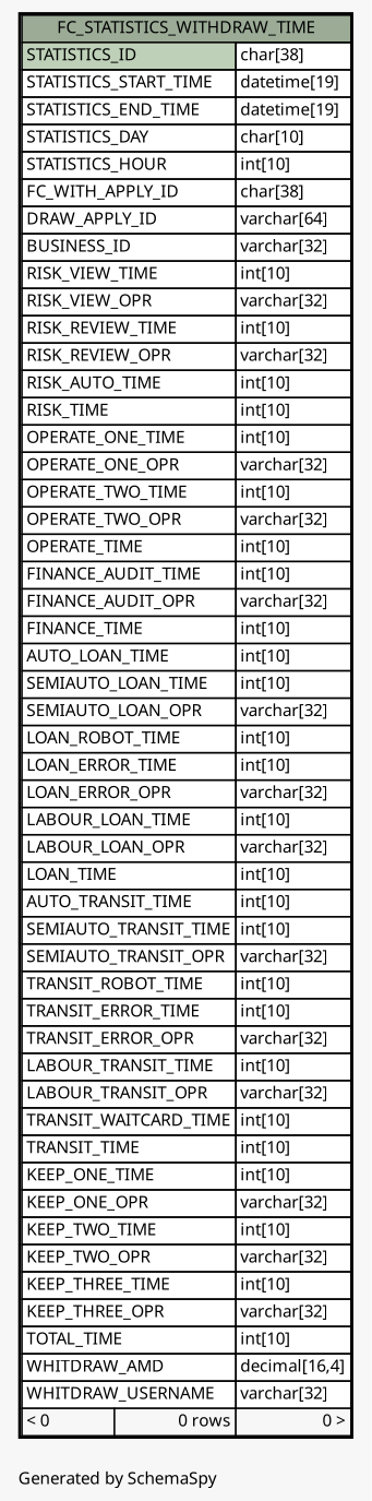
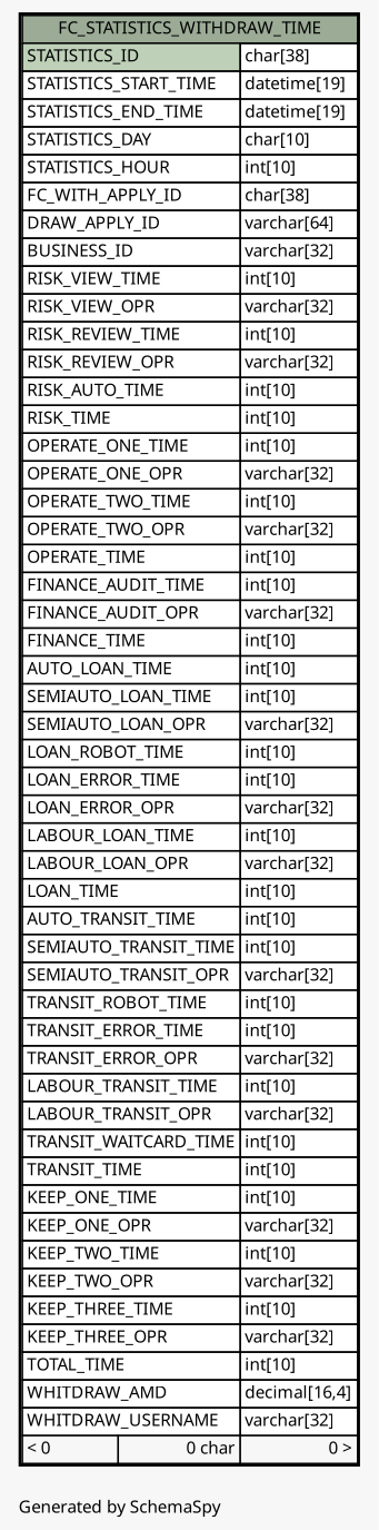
  digraph {
    bgcolor="#f7f7f7"
    fontname="Microsoft YaHei"
    fontsize=11
    label="\nGenerated by SchemaSpy"
    labeljust=l
    nodesep=0.18
    rankdir=RL
    ranksep=0.46
-   n1 [fontname="Microsoft YaHei" fontsize=11 label=<     <TABLE BORDER="2" CELLBORDER="1" CELLSPACING="0" BGCOLOR="#ffffff">       <TR><TD COLSPAN="3" BGCOLOR="#9bab96" ALIGN="CENTER">FC_STATISTICS_WITHDRAW_TIME</TD></TR>       <TR><TD PORT="STATISTICS_ID" COLSPAN="2" BGCOLOR="#bed1b8" ALIGN="LEFT">STATISTICS_ID</TD><TD PORT="STATISTICS_ID.type" ALIGN="LEFT">char[38]</TD></TR>       <TR><TD PORT="STATISTICS_START_TIME" COLSPAN="2" ALIGN="LEFT">STATISTICS_START_TIME</TD><TD PORT="STATISTICS_START_TIME.type" ALIGN="LEFT">datetime[19]</TD></TR>       <TR><TD PORT="STATISTICS_END_TIME" COLSPAN="2" ALIGN="LEFT">STATISTICS_END_TIME</TD><TD PORT="STATISTICS_END_TIME.type" ALIGN="LEFT">datetime[19]</TD></TR>       <TR><TD PORT="STATISTICS_DAY" COLSPAN="2" ALIGN="LEFT">STATISTICS_DAY</TD><TD PORT="STATISTICS_DAY.type" ALIGN="LEFT">char[10]</TD></TR>       <TR><TD PORT="STATISTICS_HOUR" COLSPAN="2" ALIGN="LEFT">STATISTICS_HOUR</TD><TD PORT="STATISTICS_HOUR.type" ALIGN="LEFT">int[10]</TD></TR>       <TR><TD PORT="FC_WITH_APPLY_ID" COLSPAN="2" ALIGN="LEFT">FC_WITH_APPLY_ID</TD><TD PORT="FC_WITH_APPLY_ID.type" ALIGN="LEFT">char[38]</TD></TR>       <TR><TD PORT="DRAW_APPLY_ID" COLSPAN="2" ALIGN="LEFT">DRAW_APPLY_ID</TD><TD PORT="DRAW_APPLY_ID.type" ALIGN="LEFT">varchar[64]</TD></TR>       <TR><TD PORT="BUSINESS_ID" COLSPAN="2" ALIGN="LEFT">BUSINESS_ID</TD><TD PORT="BUSINESS_ID.type" ALIGN="LEFT">varchar[32]</TD></TR>       <TR><TD PORT="RISK_VIEW_TIME" COLSPAN="2" ALIGN="LEFT">RISK_VIEW_TIME</TD><TD PORT="RISK_VIEW_TIME.type" ALIGN="LEFT">int[10]</TD></TR>       <TR><TD PORT="RISK_VIEW_OPR" COLSPAN="2" ALIGN="LEFT">RISK_VIEW_OPR</TD><TD PORT="RISK_VIEW_OPR.type" ALIGN="LEFT">varchar[32]</TD></TR>       <TR><TD PORT="RISK_REVIEW_TIME" COLSPAN="2" ALIGN="LEFT">RISK_REVIEW_TIME</TD><TD PORT="RISK_REVIEW_TIME.type" ALIGN="LEFT">int[10]</TD></TR>       <TR><TD PORT="RISK_REVIEW_OPR" COLSPAN="2" ALIGN="LEFT">RISK_REVIEW_OPR</TD><TD PORT="RISK_REVIEW_OPR.type" ALIGN="LEFT">varchar[32]</TD></TR>       <TR><TD PORT="RISK_AUTO_TIME" COLSPAN="2" ALIGN="LEFT">RISK_AUTO_TIME</TD><TD PORT="RISK_AUTO_TIME.type" ALIGN="LEFT">int[10]</TD></TR>       <TR><TD PORT="RISK_TIME" COLSPAN="2" ALIGN="LEFT">RISK_TIME</TD><TD PORT="RISK_TIME.type" ALIGN="LEFT">int[10]</TD></TR>       <TR><TD PORT="OPERATE_ONE_TIME" COLSPAN="2" ALIGN="LEFT">OPERATE_ONE_TIME</TD><TD PORT="OPERATE_ONE_TIME.type" ALIGN="LEFT">int[10]</TD></TR>       <TR><TD PORT="OPERATE_ONE_OPR" COLSPAN="2" ALIGN="LEFT">OPERATE_ONE_OPR</TD><TD PORT="OPERATE_ONE_OPR.type" ALIGN="LEFT">varchar[32]</TD></TR>       <TR><TD PORT="OPERATE_TWO_TIME" COLSPAN="2" ALIGN="LEFT">OPERATE_TWO_TIME</TD><TD PORT="OPERATE_TWO_TIME.type" ALIGN="LEFT">int[10]</TD></TR>       <TR><TD PORT="OPERATE_TWO_OPR" COLSPAN="2" ALIGN="LEFT">OPERATE_TWO_OPR</TD><TD PORT="OPERATE_TWO_OPR.type" ALIGN="LEFT">varchar[32]</TD></TR>       <TR><TD PORT="OPERATE_TIME" COLSPAN="2" ALIGN="LEFT">OPERATE_TIME</TD><TD PORT="OPERATE_TIME.type" ALIGN="LEFT">int[10]</TD></TR>       <TR><TD PORT="FINANCE_AUDIT_TIME" COLSPAN="2" ALIGN="LEFT">FINANCE_AUDIT_TIME</TD><TD PORT="FINANCE_AUDIT_TIME.type" ALIGN="LEFT">int[10]</TD></TR>       <TR><TD PORT="FINANCE_AUDIT_OPR" COLSPAN="2" ALIGN="LEFT">FINANCE_AUDIT_OPR</TD><TD PORT="FINANCE_AUDIT_OPR.type" ALIGN="LEFT">varchar[32]</TD></TR>       <TR><TD PORT="FINANCE_TIME" COLSPAN="2" ALIGN="LEFT">FINANCE_TIME</TD><TD PORT="FINANCE_TIME.type" ALIGN="LEFT">int[10]</TD></TR>       <TR><TD PORT="AUTO_LOAN_TIME" COLSPAN="2" ALIGN="LEFT">AUTO_LOAN_TIME</TD><TD PORT="AUTO_LOAN_TIME.type" ALIGN="LEFT">int[10]</TD></TR>       <TR><TD PORT="SEMIAUTO_LOAN_TIME" COLSPAN="2" ALIGN="LEFT">SEMIAUTO_LOAN_TIME</TD><TD PORT="SEMIAUTO_LOAN_TIME.type" ALIGN="LEFT">int[10]</TD></TR>       <TR><TD PORT="SEMIAUTO_LOAN_OPR" COLSPAN="2" ALIGN="LEFT">SEMIAUTO_LOAN_OPR</TD><TD PORT="SEMIAUTO_LOAN_OPR.type" ALIGN="LEFT">varchar[32]</TD></TR>       <TR><TD PORT="LOAN_ROBOT_TIME" COLSPAN="2" ALIGN="LEFT">LOAN_ROBOT_TIME</TD><TD PORT="LOAN_ROBOT_TIME.type" ALIGN="LEFT">int[10]</TD></TR>       <TR><TD PORT="LOAN_ERROR_TIME" COLSPAN="2" ALIGN="LEFT">LOAN_ERROR_TIME</TD><TD PORT="LOAN_ERROR_TIME.type" ALIGN="LEFT">int[10]</TD></TR>       <TR><TD PORT="LOAN_ERROR_OPR" COLSPAN="2" ALIGN="LEFT">LOAN_ERROR_OPR</TD><TD PORT="LOAN_ERROR_OPR.type" ALIGN="LEFT">varchar[32]</TD></TR>       <TR><TD PORT="LABOUR_LOAN_TIME" COLSPAN="2" ALIGN="LEFT">LABOUR_LOAN_TIME</TD><TD PORT="LABOUR_LOAN_TIME.type" ALIGN="LEFT">int[10]</TD></TR>       <TR><TD PORT="LABOUR_LOAN_OPR" COLSPAN="2" ALIGN="LEFT">LABOUR_LOAN_OPR</TD><TD PORT="LABOUR_LOAN_OPR.type" ALIGN="LEFT">varchar[32]</TD></TR>       <TR><TD PORT="LOAN_TIME" COLSPAN="2" ALIGN="LEFT">LOAN_TIME</TD><TD PORT="LOAN_TIME.type" ALIGN="LEFT">int[10]</TD></TR>       <TR><TD PORT="AUTO_TRANSIT_TIME" COLSPAN="2" ALIGN="LEFT">AUTO_TRANSIT_TIME</TD><TD PORT="AUTO_TRANSIT_TIME.type" ALIGN="LEFT">int[10]</TD></TR>       <TR><TD PORT="SEMIAUTO_TRANSIT_TIME" COLSPAN="2" ALIGN="LEFT">SEMIAUTO_TRANSIT_TIME</TD><TD PORT="SEMIAUTO_TRANSIT_TIME.type" ALIGN="LEFT">int[10]</TD></TR>       <TR><TD PORT="SEMIAUTO_TRANSIT_OPR" COLSPAN="2" ALIGN="LEFT">SEMIAUTO_TRANSIT_OPR</TD><TD PORT="SEMIAUTO_TRANSIT_OPR.type" ALIGN="LEFT">varchar[32]</TD></TR>       <TR><TD PORT="TRANSIT_ROBOT_TIME" COLSPAN="2" ALIGN="LEFT">TRANSIT_ROBOT_TIME</TD><TD PORT="TRANSIT_ROBOT_TIME.type" ALIGN="LEFT">int[10]</TD></TR>       <TR><TD PORT="TRANSIT_ERROR_TIME" COLSPAN="2" ALIGN="LEFT">TRANSIT_ERROR_TIME</TD><TD PORT="TRANSIT_ERROR_TIME.type" ALIGN="LEFT">int[10]</TD></TR>       <TR><TD PORT="TRANSIT_ERROR_OPR" COLSPAN="2" ALIGN="LEFT">TRANSIT_ERROR_OPR</TD><TD PORT="TRANSIT_ERROR_OPR.type" ALIGN="LEFT">varchar[32]</TD></TR>       <TR><TD PORT="LABOUR_TRANSIT_TIME" COLSPAN="2" ALIGN="LEFT">LABOUR_TRANSIT_TIME</TD><TD PORT="LABOUR_TRANSIT_TIME.type" ALIGN="LEFT">int[10]</TD></TR>       <TR><TD PORT="LABOUR_TRANSIT_OPR" COLSPAN="2" ALIGN="LEFT">LABOUR_TRANSIT_OPR</TD><TD PORT="LABOUR_TRANSIT_OPR.type" ALIGN="LEFT">varchar[32]</TD></TR>       <TR><TD PORT="TRANSIT_WAITCARD_TIME" COLSPAN="2" ALIGN="LEFT">TRANSIT_WAITCARD_TIME</TD><TD PORT="TRANSIT_WAITCARD_TIME.type" ALIGN="LEFT">int[10]</TD></TR>       <TR><TD PORT="TRANSIT_TIME" COLSPAN="2" ALIGN="LEFT">TRANSIT_TIME</TD><TD PORT="TRANSIT_TIME.type" ALIGN="LEFT">int[10]</TD></TR>       <TR><TD PORT="KEEP_ONE_TIME" COLSPAN="2" ALIGN="LEFT">KEEP_ONE_TIME</TD><TD PORT="KEEP_ONE_TIME.type" ALIGN="LEFT">int[10]</TD></TR>       <TR><TD PORT="KEEP_ONE_OPR" COLSPAN="2" ALIGN="LEFT">KEEP_ONE_OPR</TD><TD PORT="KEEP_ONE_OPR.type" ALIGN="LEFT">varchar[32]</TD></TR>       <TR><TD PORT="KEEP_TWO_TIME" COLSPAN="2" ALIGN="LEFT">KEEP_TWO_TIME</TD><TD PORT="KEEP_TWO_TIME.type" ALIGN="LEFT">int[10]</TD></TR>       <TR><TD PORT="KEEP_TWO_OPR" COLSPAN="2" ALIGN="LEFT">KEEP_TWO_OPR</TD><TD PORT="KEEP_TWO_OPR.type" ALIGN="LEFT">varchar[32]</TD></TR>       <TR><TD PORT="KEEP_THREE_TIME" COLSPAN="2" ALIGN="LEFT">KEEP_THREE_TIME</TD><TD PORT="KEEP_THREE_TIME.type" ALIGN="LEFT">int[10]</TD></TR>       <TR><TD PORT="KEEP_THREE_OPR" COLSPAN="2" ALIGN="LEFT">KEEP_THREE_OPR</TD><TD PORT="KEEP_THREE_OPR.type" ALIGN="LEFT">varchar[32]</TD></TR>       <TR><TD PORT="TOTAL_TIME" COLSPAN="2" ALIGN="LEFT">TOTAL_TIME</TD><TD PORT="TOTAL_TIME.type" ALIGN="LEFT">int[10]</TD></TR>       <TR><TD PORT="WHITDRAW_AMD" COLSPAN="2" ALIGN="LEFT">WHITDRAW_AMD</TD><TD PORT="WHITDRAW_AMD.type" ALIGN="LEFT">decimal[16,4]</TD></TR>       <TR><TD PORT="WHITDRAW_USERNAME" COLSPAN="2" ALIGN="LEFT">WHITDRAW_USERNAME</TD><TD PORT="WHITDRAW_USERNAME.type" ALIGN="LEFT">varchar[32]</TD></TR>       <TR><TD ALIGN="LEFT" BGCOLOR="#f7f7f7">&lt; 0</TD><TD ALIGN="RIGHT" BGCOLOR="#f7f7f7">0 rows</TD><TD ALIGN="RIGHT" BGCOLOR="#f7f7f7">0 &gt;</TD></TR>     </TABLE>> shape=plaintext]
+   n1 [fontname="Microsoft YaHei" fontsize=11 label=<     <TABLE BORDER="2" CELLBORDER="1" CELLSPACING="0" BGCOLOR="#ffffff">       <TR><TD COLSPAN="3" BGCOLOR="#9bab96" ALIGN="CENTER">FC_STATISTICS_WITHDRAW_TIME</TD></TR>       <TR><TD PORT="STATISTICS_ID" COLSPAN="2" BGCOLOR="#bed1b8" ALIGN="LEFT">STATISTICS_ID</TD><TD PORT="STATISTICS_ID.type" ALIGN="LEFT">char[38]</TD></TR>       <TR><TD PORT="STATISTICS_START_TIME" COLSPAN="2" ALIGN="LEFT">STATISTICS_START_TIME</TD><TD PORT="STATISTICS_START_TIME.type" ALIGN="LEFT">datetime[19]</TD></TR>       <TR><TD PORT="STATISTICS_END_TIME" COLSPAN="2" ALIGN="LEFT">STATISTICS_END_TIME</TD><TD PORT="STATISTICS_END_TIME.type" ALIGN="LEFT">datetime[19]</TD></TR>       <TR><TD PORT="STATISTICS_DAY" COLSPAN="2" ALIGN="LEFT">STATISTICS_DAY</TD><TD PORT="STATISTICS_DAY.type" ALIGN="LEFT">char[10]</TD></TR>       <TR><TD PORT="STATISTICS_HOUR" COLSPAN="2" ALIGN="LEFT">STATISTICS_HOUR</TD><TD PORT="STATISTICS_HOUR.type" ALIGN="LEFT">int[10]</TD></TR>       <TR><TD PORT="FC_WITH_APPLY_ID" COLSPAN="2" ALIGN="LEFT">FC_WITH_APPLY_ID</TD><TD PORT="FC_WITH_APPLY_ID.type" ALIGN="LEFT">char[38]</TD></TR>       <TR><TD PORT="DRAW_APPLY_ID" COLSPAN="2" ALIGN="LEFT">DRAW_APPLY_ID</TD><TD PORT="DRAW_APPLY_ID.type" ALIGN="LEFT">varchar[64]</TD></TR>       <TR><TD PORT="BUSINESS_ID" COLSPAN="2" ALIGN="LEFT">BUSINESS_ID</TD><TD PORT="BUSINESS_ID.type" ALIGN="LEFT">varchar[32]</TD></TR>       <TR><TD PORT="RISK_VIEW_TIME" COLSPAN="2" ALIGN="LEFT">RISK_VIEW_TIME</TD><TD PORT="RISK_VIEW_TIME.type" ALIGN="LEFT">int[10]</TD></TR>       <TR><TD PORT="RISK_VIEW_OPR" COLSPAN="2" ALIGN="LEFT">RISK_VIEW_OPR</TD><TD PORT="RISK_VIEW_OPR.type" ALIGN="LEFT">varchar[32]</TD></TR>       <TR><TD PORT="RISK_REVIEW_TIME" COLSPAN="2" ALIGN="LEFT">RISK_REVIEW_TIME</TD><TD PORT="RISK_REVIEW_TIME.type" ALIGN="LEFT">int[10]</TD></TR>       <TR><TD PORT="RISK_REVIEW_OPR" COLSPAN="2" ALIGN="LEFT">RISK_REVIEW_OPR</TD><TD PORT="RISK_REVIEW_OPR.type" ALIGN="LEFT">varchar[32]</TD></TR>       <TR><TD PORT="RISK_AUTO_TIME" COLSPAN="2" ALIGN="LEFT">RISK_AUTO_TIME</TD><TD PORT="RISK_AUTO_TIME.type" ALIGN="LEFT">int[10]</TD></TR>       <TR><TD PORT="RISK_TIME" COLSPAN="2" ALIGN="LEFT">RISK_TIME</TD><TD PORT="RISK_TIME.type" ALIGN="LEFT">int[10]</TD></TR>       <TR><TD PORT="OPERATE_ONE_TIME" COLSPAN="2" ALIGN="LEFT">OPERATE_ONE_TIME</TD><TD PORT="OPERATE_ONE_TIME.type" ALIGN="LEFT">int[10]</TD></TR>       <TR><TD PORT="OPERATE_ONE_OPR" COLSPAN="2" ALIGN="LEFT">OPERATE_ONE_OPR</TD><TD PORT="OPERATE_ONE_OPR.type" ALIGN="LEFT">varchar[32]</TD></TR>       <TR><TD PORT="OPERATE_TWO_TIME" COLSPAN="2" ALIGN="LEFT">OPERATE_TWO_TIME</TD><TD PORT="OPERATE_TWO_TIME.type" ALIGN="LEFT">int[10]</TD></TR>       <TR><TD PORT="OPERATE_TWO_OPR" COLSPAN="2" ALIGN="LEFT">OPERATE_TWO_OPR</TD><TD PORT="OPERATE_TWO_OPR.type" ALIGN="LEFT">varchar[32]</TD></TR>       <TR><TD PORT="OPERATE_TIME" COLSPAN="2" ALIGN="LEFT">OPERATE_TIME</TD><TD PORT="OPERATE_TIME.type" ALIGN="LEFT">int[10]</TD></TR>       <TR><TD PORT="FINANCE_AUDIT_TIME" COLSPAN="2" ALIGN="LEFT">FINANCE_AUDIT_TIME</TD><TD PORT="FINANCE_AUDIT_TIME.type" ALIGN="LEFT">int[10]</TD></TR>       <TR><TD PORT="FINANCE_AUDIT_OPR" COLSPAN="2" ALIGN="LEFT">FINANCE_AUDIT_OPR</TD><TD PORT="FINANCE_AUDIT_OPR.type" ALIGN="LEFT">varchar[32]</TD></TR>       <TR><TD PORT="FINANCE_TIME" COLSPAN="2" ALIGN="LEFT">FINANCE_TIME</TD><TD PORT="FINANCE_TIME.type" ALIGN="LEFT">int[10]</TD></TR>       <TR><TD PORT="AUTO_LOAN_TIME" COLSPAN="2" ALIGN="LEFT">AUTO_LOAN_TIME</TD><TD PORT="AUTO_LOAN_TIME.type" ALIGN="LEFT">int[10]</TD></TR>       <TR><TD PORT="SEMIAUTO_LOAN_TIME" COLSPAN="2" ALIGN="LEFT">SEMIAUTO_LOAN_TIME</TD><TD PORT="SEMIAUTO_LOAN_TIME.type" ALIGN="LEFT">int[10]</TD></TR>       <TR><TD PORT="SEMIAUTO_LOAN_OPR" COLSPAN="2" ALIGN="LEFT">SEMIAUTO_LOAN_OPR</TD><TD PORT="SEMIAUTO_LOAN_OPR.type" ALIGN="LEFT">varchar[32]</TD></TR>       <TR><TD PORT="LOAN_ROBOT_TIME" COLSPAN="2" ALIGN="LEFT">LOAN_ROBOT_TIME</TD><TD PORT="LOAN_ROBOT_TIME.type" ALIGN="LEFT">int[10]</TD></TR>       <TR><TD PORT="LOAN_ERROR_TIME" COLSPAN="2" ALIGN="LEFT">LOAN_ERROR_TIME</TD><TD PORT="LOAN_ERROR_TIME.type" ALIGN="LEFT">int[10]</TD></TR>       <TR><TD PORT="LOAN_ERROR_OPR" COLSPAN="2" ALIGN="LEFT">LOAN_ERROR_OPR</TD><TD PORT="LOAN_ERROR_OPR.type" ALIGN="LEFT">varchar[32]</TD></TR>       <TR><TD PORT="LABOUR_LOAN_TIME" COLSPAN="2" ALIGN="LEFT">LABOUR_LOAN_TIME</TD><TD PORT="LABOUR_LOAN_TIME.type" ALIGN="LEFT">int[10]</TD></TR>       <TR><TD PORT="LABOUR_LOAN_OPR" COLSPAN="2" ALIGN="LEFT">LABOUR_LOAN_OPR</TD><TD PORT="LABOUR_LOAN_OPR.type" ALIGN="LEFT">varchar[32]</TD></TR>       <TR><TD PORT="LOAN_TIME" COLSPAN="2" ALIGN="LEFT">LOAN_TIME</TD><TD PORT="LOAN_TIME.type" ALIGN="LEFT">int[10]</TD></TR>       <TR><TD PORT="AUTO_TRANSIT_TIME" COLSPAN="2" ALIGN="LEFT">AUTO_TRANSIT_TIME</TD><TD PORT="AUTO_TRANSIT_TIME.type" ALIGN="LEFT">int[10]</TD></TR>       <TR><TD PORT="SEMIAUTO_TRANSIT_TIME" COLSPAN="2" ALIGN="LEFT">SEMIAUTO_TRANSIT_TIME</TD><TD PORT="SEMIAUTO_TRANSIT_TIME.type" ALIGN="LEFT">int[10]</TD></TR>       <TR><TD PORT="SEMIAUTO_TRANSIT_OPR" COLSPAN="2" ALIGN="LEFT">SEMIAUTO_TRANSIT_OPR</TD><TD PORT="SEMIAUTO_TRANSIT_OPR.type" ALIGN="LEFT">varchar[32]</TD></TR>       <TR><TD PORT="TRANSIT_ROBOT_TIME" COLSPAN="2" ALIGN="LEFT">TRANSIT_ROBOT_TIME</TD><TD PORT="TRANSIT_ROBOT_TIME.type" ALIGN="LEFT">int[10]</TD></TR>       <TR><TD PORT="TRANSIT_ERROR_TIME" COLSPAN="2" ALIGN="LEFT">TRANSIT_ERROR_TIME</TD><TD PORT="TRANSIT_ERROR_TIME.type" ALIGN="LEFT">int[10]</TD></TR>       <TR><TD PORT="TRANSIT_ERROR_OPR" COLSPAN="2" ALIGN="LEFT">TRANSIT_ERROR_OPR</TD><TD PORT="TRANSIT_ERROR_OPR.type" ALIGN="LEFT">varchar[32]</TD></TR>       <TR><TD PORT="LABOUR_TRANSIT_TIME" COLSPAN="2" ALIGN="LEFT">LABOUR_TRANSIT_TIME</TD><TD PORT="LABOUR_TRANSIT_TIME.type" ALIGN="LEFT">int[10]</TD></TR>       <TR><TD PORT="LABOUR_TRANSIT_OPR" COLSPAN="2" ALIGN="LEFT">LABOUR_TRANSIT_OPR</TD><TD PORT="LABOUR_TRANSIT_OPR.type" ALIGN="LEFT">varchar[32]</TD></TR>       <TR><TD PORT="TRANSIT_WAITCARD_TIME" COLSPAN="2" ALIGN="LEFT">TRANSIT_WAITCARD_TIME</TD><TD PORT="TRANSIT_WAITCARD_TIME.type" ALIGN="LEFT">int[10]</TD></TR>       <TR><TD PORT="TRANSIT_TIME" COLSPAN="2" ALIGN="LEFT">TRANSIT_TIME</TD><TD PORT="TRANSIT_TIME.type" ALIGN="LEFT">int[10]</TD></TR>       <TR><TD PORT="KEEP_ONE_TIME" COLSPAN="2" ALIGN="LEFT">KEEP_ONE_TIME</TD><TD PORT="KEEP_ONE_TIME.type" ALIGN="LEFT">int[10]</TD></TR>       <TR><TD PORT="KEEP_ONE_OPR" COLSPAN="2" ALIGN="LEFT">KEEP_ONE_OPR</TD><TD PORT="KEEP_ONE_OPR.type" ALIGN="LEFT">varchar[32]</TD></TR>       <TR><TD PORT="KEEP_TWO_TIME" COLSPAN="2" ALIGN="LEFT">KEEP_TWO_TIME</TD><TD PORT="KEEP_TWO_TIME.type" ALIGN="LEFT">int[10]</TD></TR>       <TR><TD PORT="KEEP_TWO_OPR" COLSPAN="2" ALIGN="LEFT">KEEP_TWO_OPR</TD><TD PORT="KEEP_TWO_OPR.type" ALIGN="LEFT">varchar[32]</TD></TR>       <TR><TD PORT="KEEP_THREE_TIME" COLSPAN="2" ALIGN="LEFT">KEEP_THREE_TIME</TD><TD PORT="KEEP_THREE_TIME.type" ALIGN="LEFT">int[10]</TD></TR>       <TR><TD PORT="KEEP_THREE_OPR" COLSPAN="2" ALIGN="LEFT">KEEP_THREE_OPR</TD><TD PORT="KEEP_THREE_OPR.type" ALIGN="LEFT">varchar[32]</TD></TR>       <TR><TD PORT="TOTAL_TIME" COLSPAN="2" ALIGN="LEFT">TOTAL_TIME</TD><TD PORT="TOTAL_TIME.type" ALIGN="LEFT">int[10]</TD></TR>       <TR><TD PORT="WHITDRAW_AMD" COLSPAN="2" ALIGN="LEFT">WHITDRAW_AMD</TD><TD PORT="WHITDRAW_AMD.type" ALIGN="LEFT">decimal[16,4]</TD></TR>       <TR><TD PORT="WHITDRAW_USERNAME" COLSPAN="2" ALIGN="LEFT">WHITDRAW_USERNAME</TD><TD PORT="WHITDRAW_USERNAME.type" ALIGN="LEFT">varchar[32]</TD></TR>       <TR><TD ALIGN="LEFT" BGCOLOR="#f7f7f7">&lt; 0</TD><TD ALIGN="RIGHT" BGCOLOR="#f7f7f7">0 char</TD><TD ALIGN="RIGHT" BGCOLOR="#f7f7f7">0 &gt;</TD></TR>     </TABLE>> shape=plaintext]
  }
